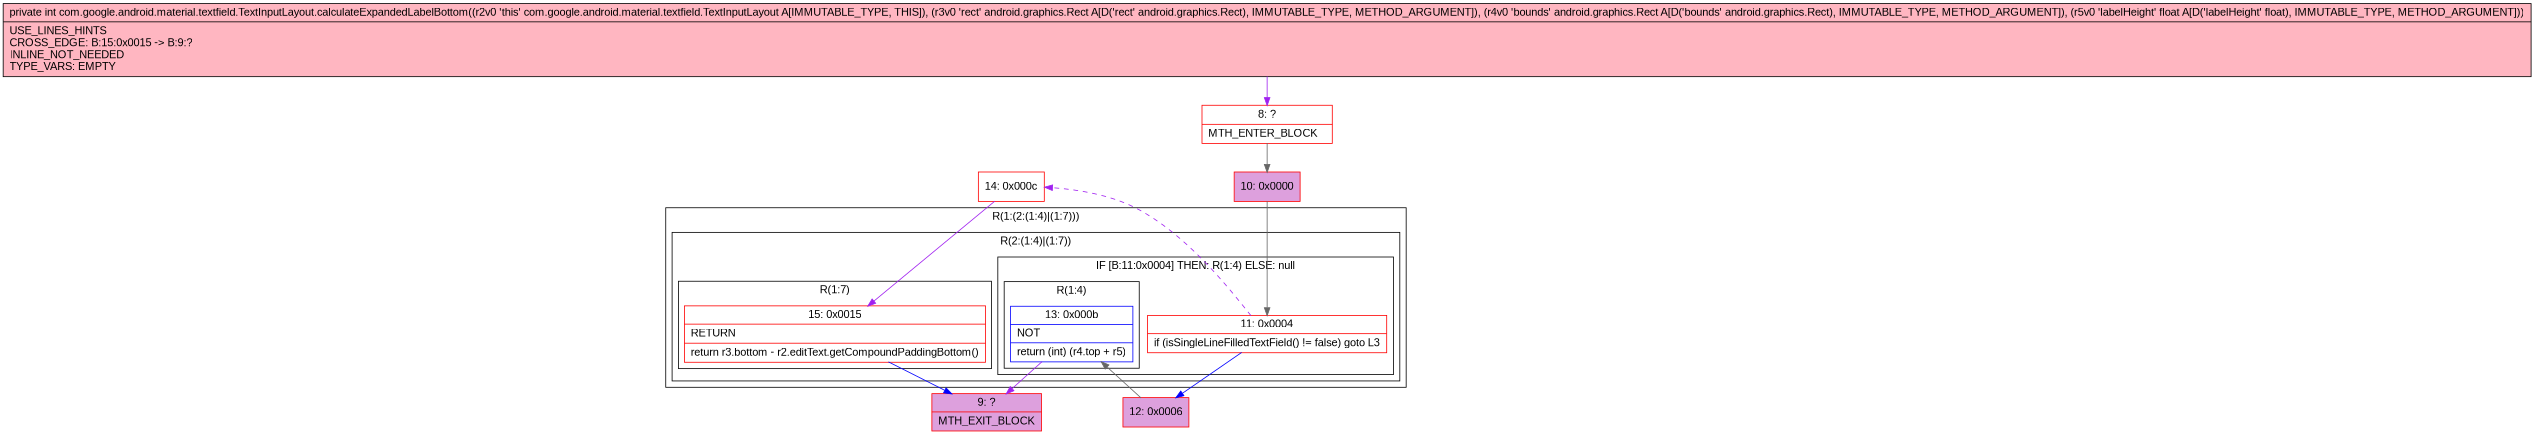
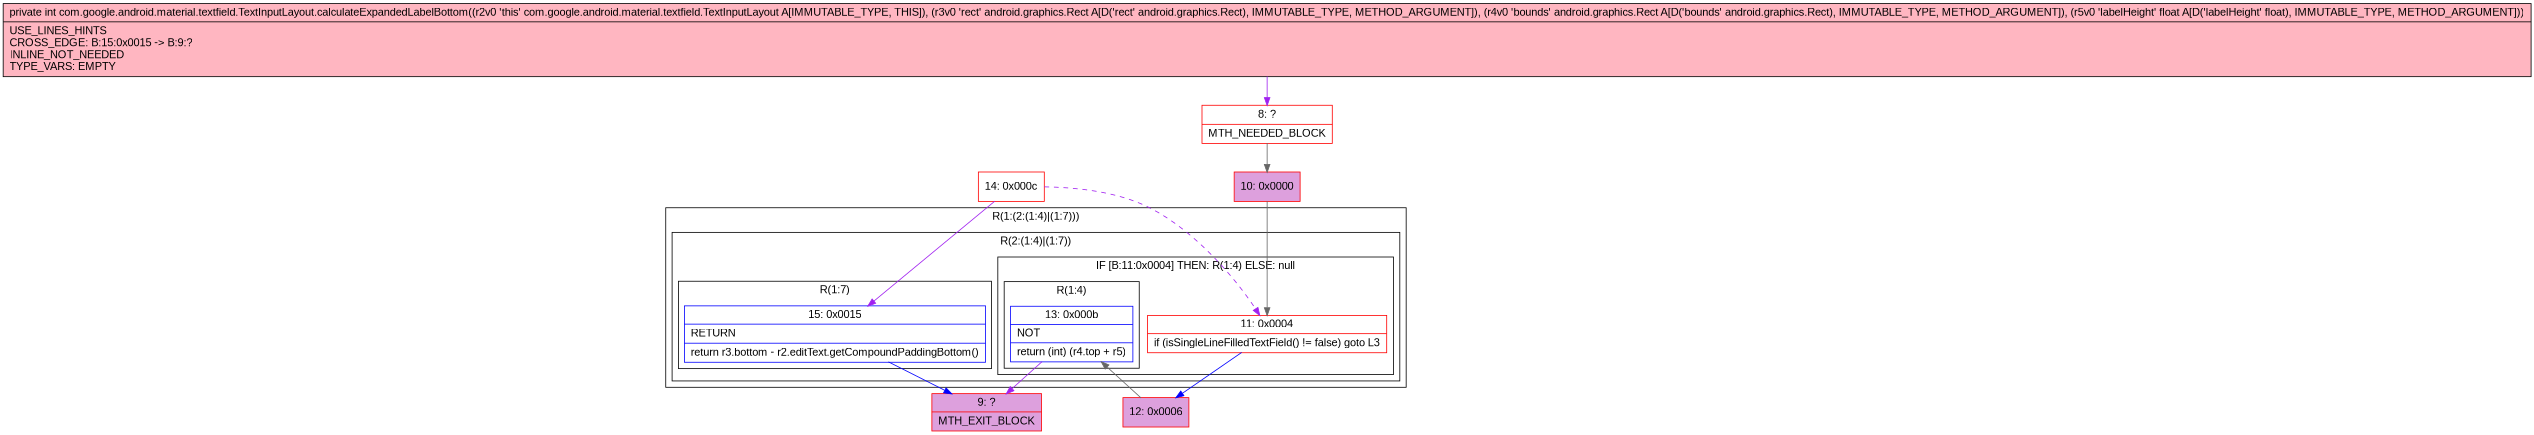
  digraph {
    fontname="Liberation Sans"
    node [color=red fillcolor=white fontname="Liberation Sans" shape=record style=filled]
    edge [color=purple fontname="Liberation Sans"]
    n1 [color=blue label="{13\:\ 0x000b|NOT\l|return (int) (r4.top + r5)\l}"]
    n2 [label="{11\:\ 0x0004|if (isSingleLineFilledTextField() != false) goto L3\l}"]
-   n3 [label="{15\:\ 0x0015|RETURN\l|return r3.bottom \- r2.editText.getCompoundPaddingBottom()\l}"]
+   n3 [color=blue label="{15\:\ 0x0015|RETURN\l|return r3.bottom \- r2.editText.getCompoundPaddingBottom()\l}"]
    n4 [fillcolor=plum label="{9\:\ ?|MTH_EXIT_BLOCK\l}"]
    n5 [fillcolor=plum label="{12\:\ 0x0006}"]
    n6 [label="{14\:\ 0x000c}"]
-   n7 [label="{8\:\ ?|MTH_ENTER_BLOCK\l}"]
+   n7 [label="{8\:\ ?|MTH_NEEDED_BLOCK\l}"]
    n8 [fillcolor=plum label="{10\:\ 0x0000}"]
    n9 [fillcolor=lightpink label="{private int com.google.android.material.textfield.TextInputLayout.calculateExpandedLabelBottom((r2v0 'this' com.google.android.material.textfield.TextInputLayout A[IMMUTABLE_TYPE, THIS]), (r3v0 'rect' android.graphics.Rect A[D('rect' android.graphics.Rect), IMMUTABLE_TYPE, METHOD_ARGUMENT]), (r4v0 'bounds' android.graphics.Rect A[D('bounds' android.graphics.Rect), IMMUTABLE_TYPE, METHOD_ARGUMENT]), (r5v0 'labelHeight' float A[D('labelHeight' float), IMMUTABLE_TYPE, METHOD_ARGUMENT]))  | USE_LINES_HINTS\lCROSS_EDGE: B:15:0x0015 \-\> B:9:?\lINLINE_NOT_NEEDED\lTYPE_VARS: EMPTY\l}" color=""]
    subgraph cluster_1 {
      label="R(1:(2:(1:4)|(1:7)))"
      subgraph cluster_2 {
        label="R(2:(1:4)|(1:7))"
        subgraph cluster_3 {
          label="IF [B:11:0x0004] THEN: R(1:4) ELSE: null"
          n2
          subgraph cluster_4 {
            label="R(1:4)"
            n1
          }
        }
        subgraph cluster_5 {
          label="R(1:7)"
          n3
        }
      }
    }
    n1 -> n4
    n2 -> n5 [color=blue]
-   n2 -> n6 [style=dashed]
+   n6 -> n2 [style=dashed]
    n3 -> n4 [color=blue]
    n5 -> n1 [color=gray40]
    n6 -> n3
    n7 -> n8 [color=gray40]
    n8 -> n2 [color=gray40]
    n9 -> n7
  }
